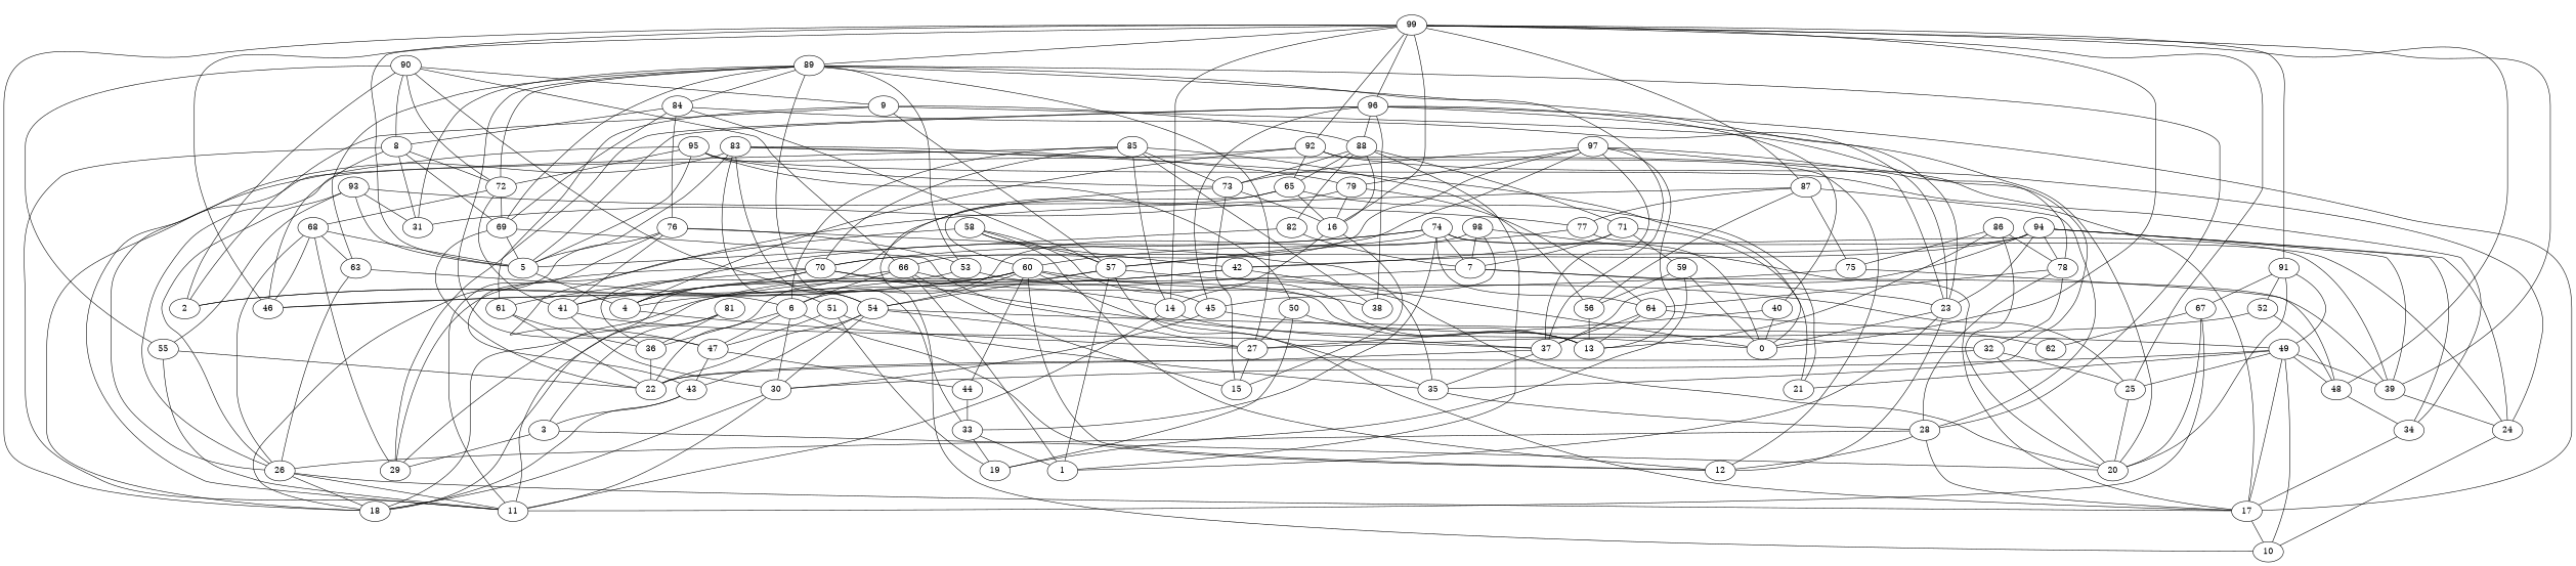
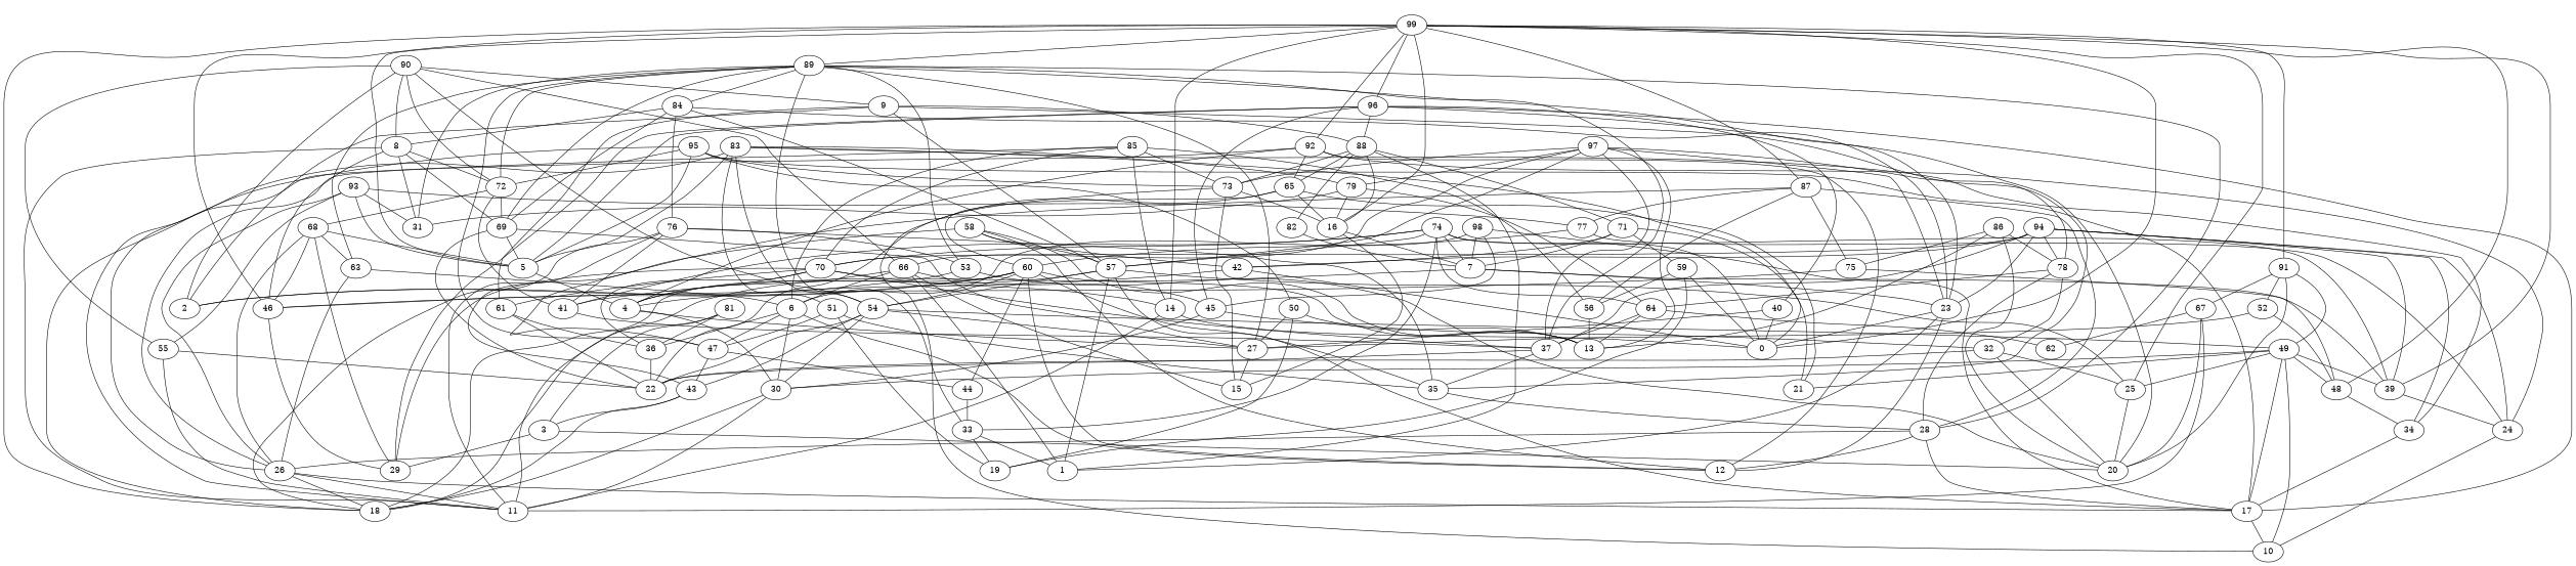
  digraph {
    edge [color=black dir=none]
    71
    7
    42
    59
    21
    23
    39
    41
    82
    5
    75
    48
    46
    24
    34
    0
    4
    36
    22
    97
    78
    57
    66
    37
    73
    13
    79
    28
    32
    64
    17
    1
    11
    25
    54
    16
    15
    14
    58
    12
    43
    30
    18
    84
    76
    8
    69
    35
    53
    87
    47
    56
    77
    26
    45
    6
    83
    51
    19
    9
    88
    2
    61
    92
    65
    27
    98
    10
    89
    31
    33
    72
    63
    44
    81
    3
    95
    50
    91
    52
    49
    67
    20
    62
    68
    29
    90
    55
    60
-   38
    94
    70
    99
    96
    40
    93
    74
    86
    85
    subgraph sub_1 {
      71
      7
      42
      59
      21
      23
      39
      41
      82
      5
      75
      48
      46
      24
      34
      0
      4
      36
      22
      97
      78
      57
      66
      37
      73
      13
      79
      28
      32
      64
      17
      1
      11
      25
      54
      16
      15
      14
      58
      12
      43
      30
      18
      84
      76
      8
      69
      35
      53
      87
      47
      56
      77
      26
      45
      6
      83
      51
      19
      9
      88
      2
      61
      92
      65
      27
      98
      10
      89
      31
      33
      72
      63
      44
      81
      3
      95
      50
      91
      52
      49
      67
      20
      62
      68
      29
      90
      55
      60
-     38
      94
      70
      99
      96
      40
      93
      74
      86
      85
    }
    71 -> 7
    71 -> 42
    71 -> 59
    71 -> 21
    7 -> 23
    7 -> 39
    7 -> 41
    42 -> 0
    42 -> 4
    59 -> 0
    59 -> 56
    59 -> 19
    23 -> 0
    23 -> 1
    23 -> 12
    39 -> 24
    41 -> 37
    82 -> 7
-   82 -> 5
    5 -> 4
    75 -> 48
    75 -> 46
    48 -> 34
-   42 -> 29
+   46 -> 29
    24 -> 10
    34 -> 17
-   41 -> 30
+   4 -> 30
    4 -> 27
    36 -> 22
    97 -> 23
    97 -> 78
    97 -> 57
    97 -> 66
    97 -> 37
    97 -> 73
    97 -> 13
    97 -> 79
    78 -> 28
    78 -> 32
    78 -> 64
    57 -> 17
    57 -> 1
    57 -> 11
    57 -> 25
    57 -> 54
    66 -> 4
    66 -> 1
    66 -> 15
    66 -> 45
    66 -> 6
    37 -> 22
    37 -> 35
    73 -> 16
    73 -> 15
    73 -> 10
    79 -> 64
    79 -> 16
    79 -> 31
    28 -> 17
    28 -> 12
    28 -> 26
    32 -> 22
    32 -> 25
    32 -> 20
    64 -> 37
    64 -> 13
    64 -> 62
    17 -> 10
    25 -> 20
    54 -> 22
    54 -> 43
    54 -> 30
    54 -> 27
    54 -> 49
    16 -> 15
-   16 -> 14
+   16 -> 7
    14 -> 0
    14 -> 11
    58 -> 42
    58 -> 57
    58 -> 13
    58 -> 12
    58 -> 43
    43 -> 18
    43 -> 3
    30 -> 11
    30 -> 18
    84 -> 23
    84 -> 57
    84 -> 76
    84 -> 8
    84 -> 69
    76 -> 41
    76 -> 11
    76 -> 18
    76 -> 35
    76 -> 53
    8 -> 46
    8 -> 11
    8 -> 69
    8 -> 31
    8 -> 72
    69 -> 5
    69 -> 22
    69 -> 27
    35 -> 28
    53 -> 2
    53 -> 20
    87 -> 75
    87 -> 28
    87 -> 47
    87 -> 56
    87 -> 77
    47 -> 43
    47 -> 44
    56 -> 13
    77 -> 24
    77 -> 60
    26 -> 17
    26 -> 11
    26 -> 18
    45 -> 32
    45 -> 30
    6 -> 36
    6 -> 12
    6 -> 30
    6 -> 47
    83 -> 5
    83 -> 34
    83 -> 0
    83 -> 79
    83 -> 11
    83 -> 54
    83 -> 51
    51 -> 35
    51 -> 47
    51 -> 19
    9 -> 57
    9 -> 35
    9 -> 88
    9 -> 2
    9 -> 61
    88 -> 71
    88 -> 82
    88 -> 73
    88 -> 1
    88 -> 16
    88 -> 65
    61 -> 36
    61 -> 22
    92 -> 24
    92 -> 4
    92 -> 12
    92 -> 26
    92 -> 65
    65 -> 21
    65 -> 22
    65 -> 16
    65 -> 60
    27 -> 15
    98 -> 7
    98 -> 17
    98 -> 45
    98 -> 6
    89 -> 23
    89 -> 37
    89 -> 28
    89 -> 84
    89 -> 69
    89 -> 53
    89 -> 47
    89 -> 27
    89 -> 31
    89 -> 33
    89 -> 72
    89 -> 63
    33 -> 1
    33 -> 19
    72 -> 41
    72 -> 69
    72 -> 68
    63 -> 26
    63 -> 6
    44 -> 33
    81 -> 36
    81 -> 18
    81 -> 3
    3 -> 20
    3 -> 29
    95 -> 5
    95 -> 73
    95 -> 17
    95 -> 26
    95 -> 72
    95 -> 50
    50 -> 13
    50 -> 19
    50 -> 27
    91 -> 52
    91 -> 49
    91 -> 67
    91 -> 20
    52 -> 48
    52 -> 27
    49 -> 21
    49 -> 39
    49 -> 48
    49 -> 17
    49 -> 25
    49 -> 30
    49 -> 10
    67 -> 11
    67 -> 20
    67 -> 62
    68 -> 5
    68 -> 46
    68 -> 26
    68 -> 63
    68 -> 29
    90 -> 66
    90 -> 54
    90 -> 8
    90 -> 9
    90 -> 2
    90 -> 72
    90 -> 55
    55 -> 22
    55 -> 11
    60 -> 46
    60 -> 13
    60 -> 54
    60 -> 12
    60 -> 18
    60 -> 35
    60 -> 2
    60 -> 44
-   60 -> 38
    94 -> 42
    94 -> 23
    94 -> 39
    94 -> 24
    94 -> 34
    94 -> 78
    94 -> 37
    94 -> 70
    70 -> 4
    70 -> 36
    70 -> 37
    70 -> 14
    70 -> 61
    70 -> 29
    99 -> 39
    99 -> 5
    99 -> 48
    99 -> 46
    99 -> 0
    99 -> 25
    99 -> 16
    99 -> 14
    99 -> 18
    99 -> 87
    99 -> 92
    99 -> 89
    99 -> 91
    99 -> 96
    96 -> 5
    96 -> 17
    96 -> 45
    96 -> 88
    96 -> 20
    96 -> 29
-   96 -> 38
    96 -> 40
    40 -> 0
    40 -> 27
    93 -> 5
    93 -> 77
    93 -> 26
    93 -> 31
    93 -> 55
    74 -> 7
    74 -> 39
    74 -> 41
    74 -> 0
    74 -> 57
    74 -> 64
    74 -> 33
    74 -> 70
    86 -> 75
    86 -> 78
    86 -> 13
    86 -> 20
    85 -> 73
    85 -> 14
    85 -> 18
    85 -> 56
    85 -> 6
-   85 -> 38
    85 -> 70
  }
